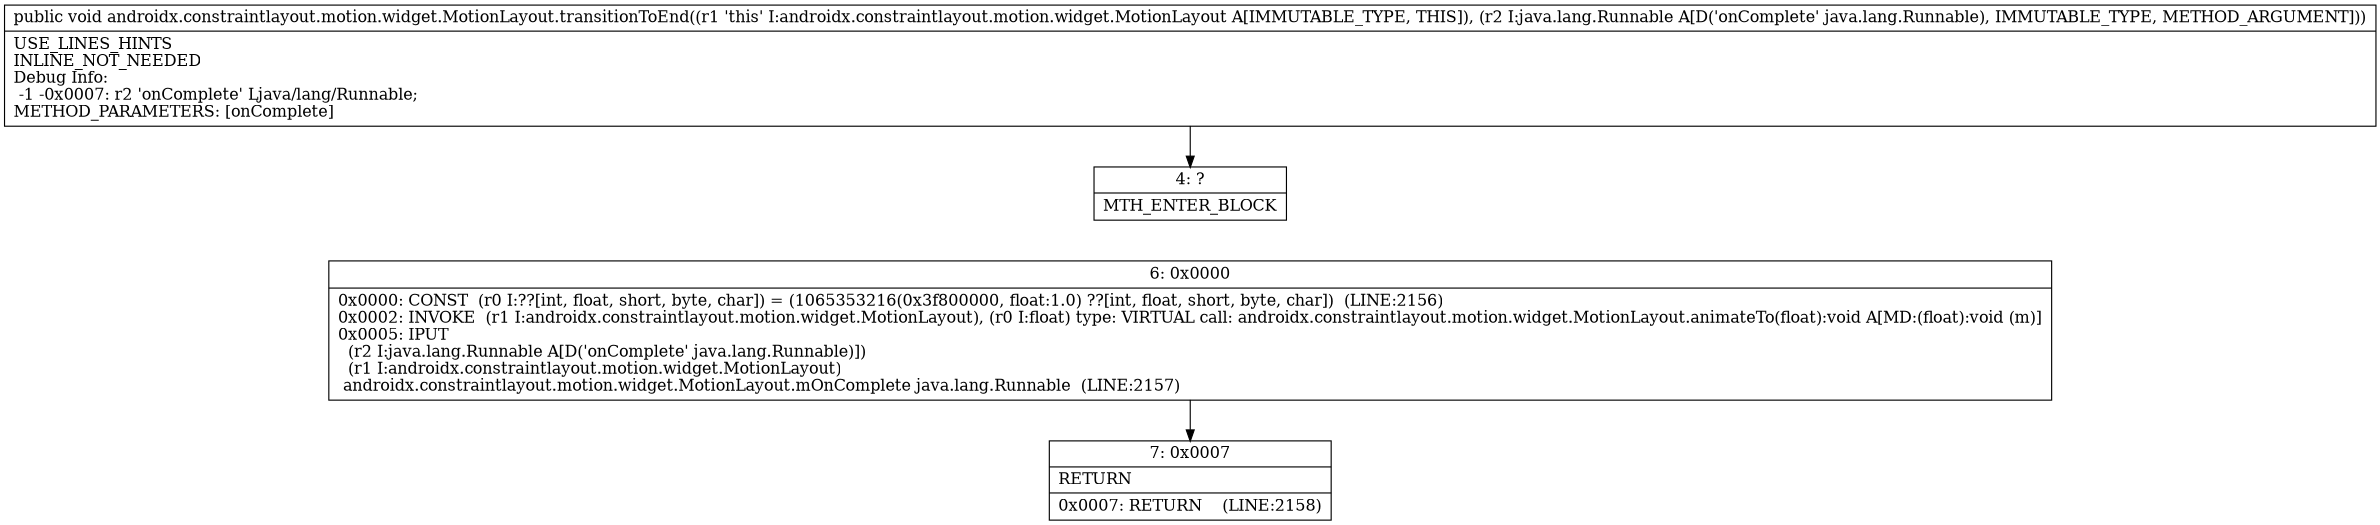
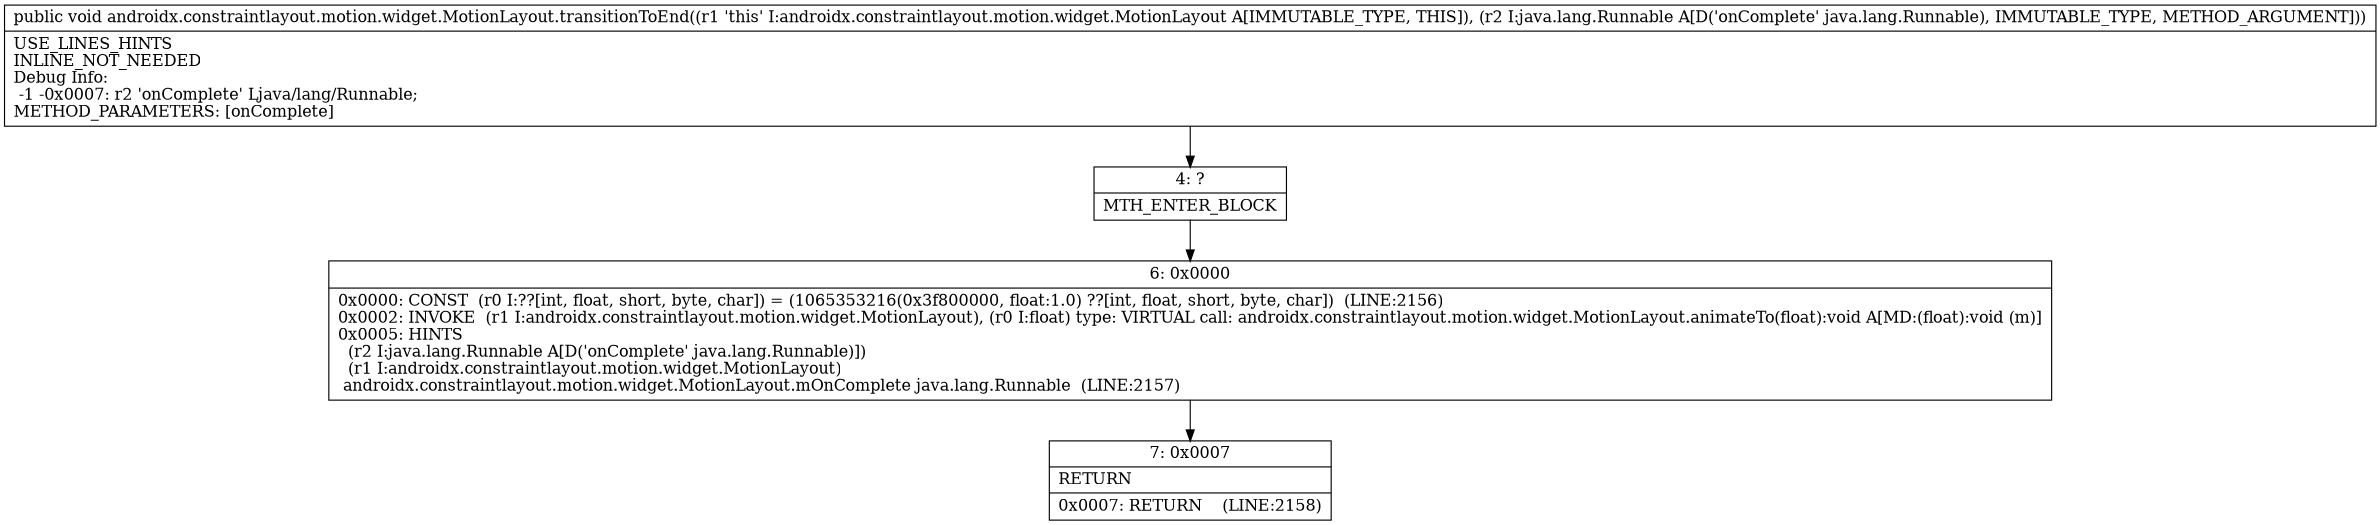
  digraph {
    node [shape=record]
    n1 [label="{4\:\ ?|MTH_ENTER_BLOCK\l}"]
-   n2 [label="{6\:\ 0x0000|0x0000: CONST  (r0 I:??[int, float, short, byte, char]) = (1065353216(0x3f800000, float:1.0) ??[int, float, short, byte, char])  (LINE:2156)\l0x0002: INVOKE  (r1 I:androidx.constraintlayout.motion.widget.MotionLayout), (r0 I:float) type: VIRTUAL call: androidx.constraintlayout.motion.widget.MotionLayout.animateTo(float):void A[MD:(float):void (m)]\l0x0005: IPUT  \l  (r2 I:java.lang.Runnable A[D('onComplete' java.lang.Runnable)])\l  (r1 I:androidx.constraintlayout.motion.widget.MotionLayout)\l androidx.constraintlayout.motion.widget.MotionLayout.mOnComplete java.lang.Runnable  (LINE:2157)\l}"]
+   n2 [label="{6\:\ 0x0000|0x0000: CONST  (r0 I:??[int, float, short, byte, char]) = (1065353216(0x3f800000, float:1.0) ??[int, float, short, byte, char])  (LINE:2156)\l0x0002: INVOKE  (r1 I:androidx.constraintlayout.motion.widget.MotionLayout), (r0 I:float) type: VIRTUAL call: androidx.constraintlayout.motion.widget.MotionLayout.animateTo(float):void A[MD:(float):void (m)]\l0x0005: HINTS  \l  (r2 I:java.lang.Runnable A[D('onComplete' java.lang.Runnable)])\l  (r1 I:androidx.constraintlayout.motion.widget.MotionLayout)\l androidx.constraintlayout.motion.widget.MotionLayout.mOnComplete java.lang.Runnable  (LINE:2157)\l}"]
    n3 [label="{7\:\ 0x0007|RETURN\l|0x0007: RETURN    (LINE:2158)\l}"]
    n4 [label="{public void androidx.constraintlayout.motion.widget.MotionLayout.transitionToEnd((r1 'this' I:androidx.constraintlayout.motion.widget.MotionLayout A[IMMUTABLE_TYPE, THIS]), (r2 I:java.lang.Runnable A[D('onComplete' java.lang.Runnable), IMMUTABLE_TYPE, METHOD_ARGUMENT]))  | USE_LINES_HINTS\lINLINE_NOT_NEEDED\lDebug Info:\l  \-1 \-0x0007: r2 'onComplete' Ljava\/lang\/Runnable;\lMETHOD_PARAMETERS: [onComplete]\l}"]
+   n1 -> n2
    n2 -> n3
    n4 -> n1
  }
